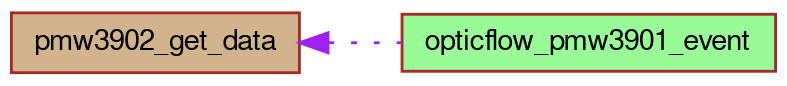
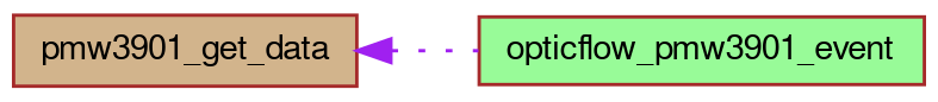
  digraph {
    rankdir=LR
    node [color=brown fontname=FreeSans fontsize=10 shape=record style=filled]
-   n1 [fillcolor=tan fontcolor=black height=0.2 label=pmw3902_get_data width=0.4]
+   n1 [fillcolor=tan fontcolor=black height=0.2 label=pmw3901_get_data width=0.4]
    n2 [fillcolor=palegreen height=0.2 label=opticflow_pmw3901_event width=0.4]
    n1 -> n2 [color=purple dir=back fontname=FreeSans fontsize=10 labelfontname=FreeSans labelfontsize=10 style=dotted]
  }
